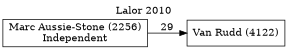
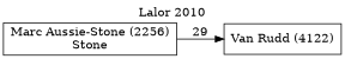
  digraph {
    label="Lalor 2010"
    labelloc=t
    mclimit=10
    rankdir=LR
    node [shape=box]
    n1 [label="Van Rudd (4122)\n"]
-   n2 [label="Marc Aussie-Stone (2256)\nIndependent"]
+   n2 [label="Marc Aussie-Stone (2256)\nStone"]
    n2 -> n1 [label=29]
  }
